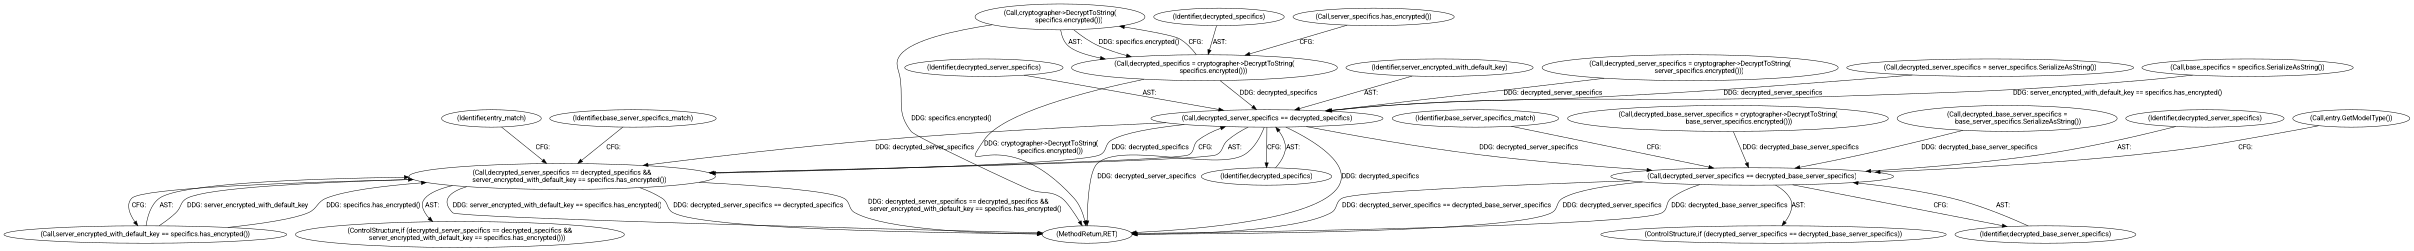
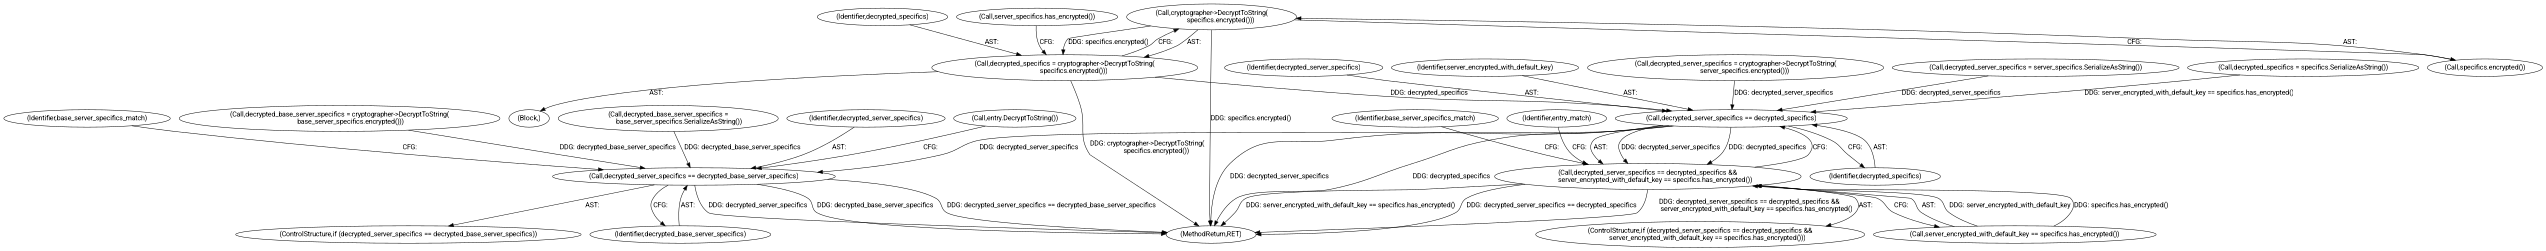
  digraph {
    fontname=Roboto
    node [fontname=Roboto]
    edge [fontname=Roboto]
    n1 [label="(Call,cryptographer->DecryptToString(\n          specifics.encrypted()))"]
    n2 [label="(Call,decrypted_specifics = cryptographer->DecryptToString(\n          specifics.encrypted()))"]
    n3 [label="(MethodReturn,RET)"]
+   n4 [label="(Call,specifics.encrypted())"]
    n5 [label="(Call,decrypted_server_specifics == decrypted_specifics)"]
+   n6 [label="(Block,)"]
    n7 [label="(Call,decrypted_server_specifics == decrypted_specifics &&\n        server_encrypted_with_default_key == specifics.has_encrypted())"]
    n8 [label="(Call,decrypted_server_specifics == decrypted_base_server_specifics)"]
    n9 [label="(Identifier,decrypted_specifics)"]
    n10 [label="(ControlStructure,if (decrypted_server_specifics == decrypted_specifics &&\n        server_encrypted_with_default_key == specifics.has_encrypted()))"]
    n11 [label="(Call,server_encrypted_with_default_key == specifics.has_encrypted())"]
    n12 [label="(ControlStructure,if (decrypted_server_specifics == decrypted_base_server_specifics))"]
    n13 [label="(Identifier,decrypted_base_server_specifics)"]
    n14 [label="(Identifier,decrypted_specifics)"]
    n15 [label="(Call,decrypted_server_specifics = cryptographer->DecryptToString(\n          server_specifics.encrypted()))"]
    n16 [label="(Identifier,base_server_specifics_match)"]
    n17 [label="(Call,decrypted_server_specifics = server_specifics.SerializeAsString())"]
-   n18 [label="(Call,base_specifics = specifics.SerializeAsString())"]
+   n18 [label="(Call,decrypted_specifics = specifics.SerializeAsString())"]
    n19 [label="(Identifier,base_server_specifics_match)"]
    n20 [label="(Call,decrypted_base_server_specifics = cryptographer->DecryptToString(\n            base_server_specifics.encrypted()))"]
    n21 [label="(Call,decrypted_base_server_specifics =\n            base_server_specifics.SerializeAsString())"]
    n22 [label="(Identifier,decrypted_server_specifics)"]
    n23 [label="(Identifier,decrypted_server_specifics)"]
    n24 [label="(Identifier,server_encrypted_with_default_key)"]
-   n25 [label="(Call,entry.GetModelType())"]
+   n25 [label="(Call,entry.DecryptToString())"]
    n26 [label="(Call,server_specifics.has_encrypted())"]
    n27 [label="(Identifier,entry_match)"]
    n1 -> n2 [label="AST: "]
    n1 -> n2 [label="DDG: specifics.encrypted()"]
    n1 -> n3 [label="DDG: specifics.encrypted()"]
+   n1 -> n4 [label="CFG: "]
    n2 -> n1 [label="CFG: "]
    n2 -> n3 [label="DDG: cryptographer->DecryptToString(\n          specifics.encrypted())"]
    n2 -> n5 [label="DDG: decrypted_specifics"]
+   n2 -> n6 [label="AST: "]
+   n4 -> n1 [label="AST: "]
    n5 -> n3 [label="DDG: decrypted_server_specifics"]
    n5 -> n3 [label="DDG: decrypted_specifics"]
    n5 -> n7 [label="AST: "]
    n5 -> n7 [label="DDG: decrypted_server_specifics"]
    n5 -> n7 [label="DDG: decrypted_specifics"]
    n5 -> n8 [label="DDG: decrypted_server_specifics"]
    n5 -> n9 [label="CFG: "]
    n7 -> n3 [label="DDG: server_encrypted_with_default_key == specifics.has_encrypted()"]
    n7 -> n3 [label="DDG: decrypted_server_specifics == decrypted_specifics"]
    n7 -> n3 [label="DDG: decrypted_server_specifics == decrypted_specifics &&\n        server_encrypted_with_default_key == specifics.has_encrypted()"]
    n7 -> n5 [label="CFG: "]
    n7 -> n10 [label="AST: "]
    n7 -> n11 [label="CFG: "]
    n8 -> n3 [label="DDG: decrypted_server_specifics == decrypted_base_server_specifics"]
    n8 -> n3 [label="DDG: decrypted_server_specifics"]
    n8 -> n3 [label="DDG: decrypted_base_server_specifics"]
    n8 -> n12 [label="AST: "]
    n8 -> n13 [label="CFG: "]
    n9 -> n5 [label="AST: "]
    n11 -> n7 [label="AST: "]
    n11 -> n7 [label="DDG: server_encrypted_with_default_key"]
    n11 -> n7 [label="DDG: specifics.has_encrypted()"]
    n13 -> n8 [label="AST: "]
    n14 -> n2 [label="AST: "]
    n15 -> n5 [label="DDG: decrypted_server_specifics"]
    n16 -> n8 [label="CFG: "]
    n17 -> n5 [label="DDG: decrypted_server_specifics"]
    n18 -> n5 [label="DDG: server_encrypted_with_default_key == specifics.has_encrypted()"]
    n19 -> n7 [label="CFG: "]
    n20 -> n8 [label="DDG: decrypted_base_server_specifics"]
    n21 -> n8 [label="DDG: decrypted_base_server_specifics"]
    n22 -> n8 [label="AST: "]
    n23 -> n5 [label="AST: "]
    n24 -> n5 [label="AST: "]
    n25 -> n8 [label="CFG: "]
    n26 -> n2 [label="CFG: "]
    n27 -> n7 [label="CFG: "]
  }
